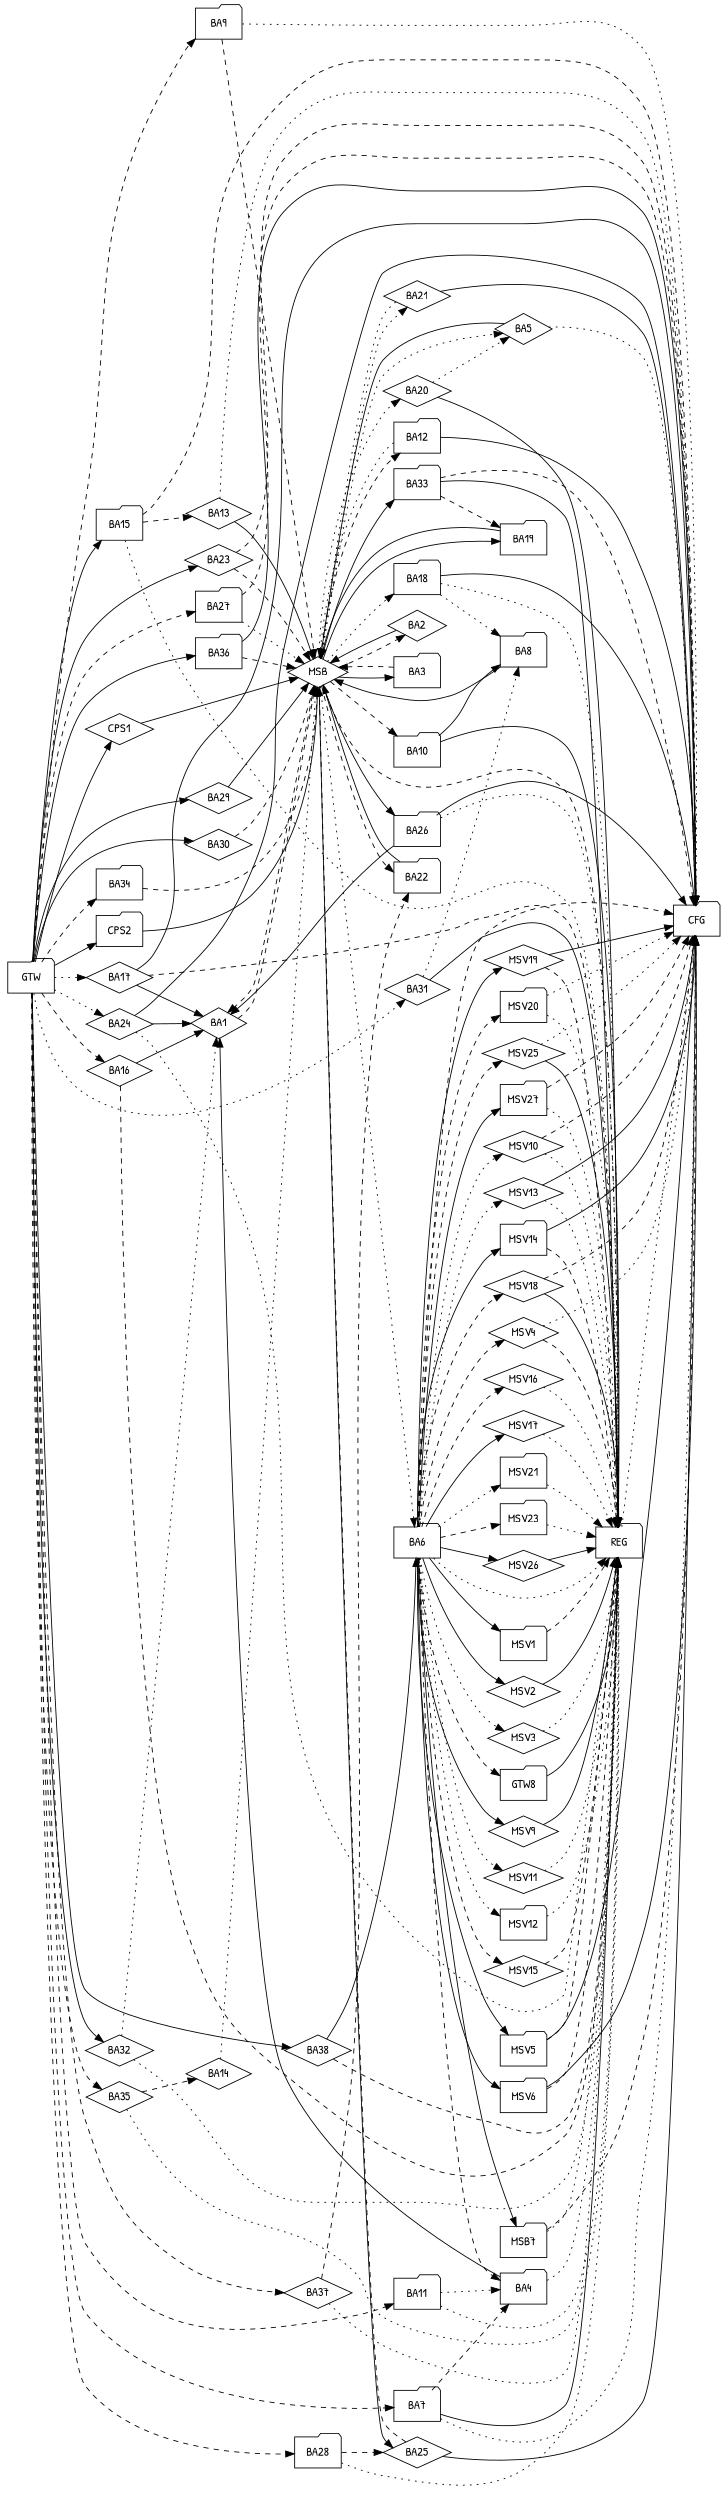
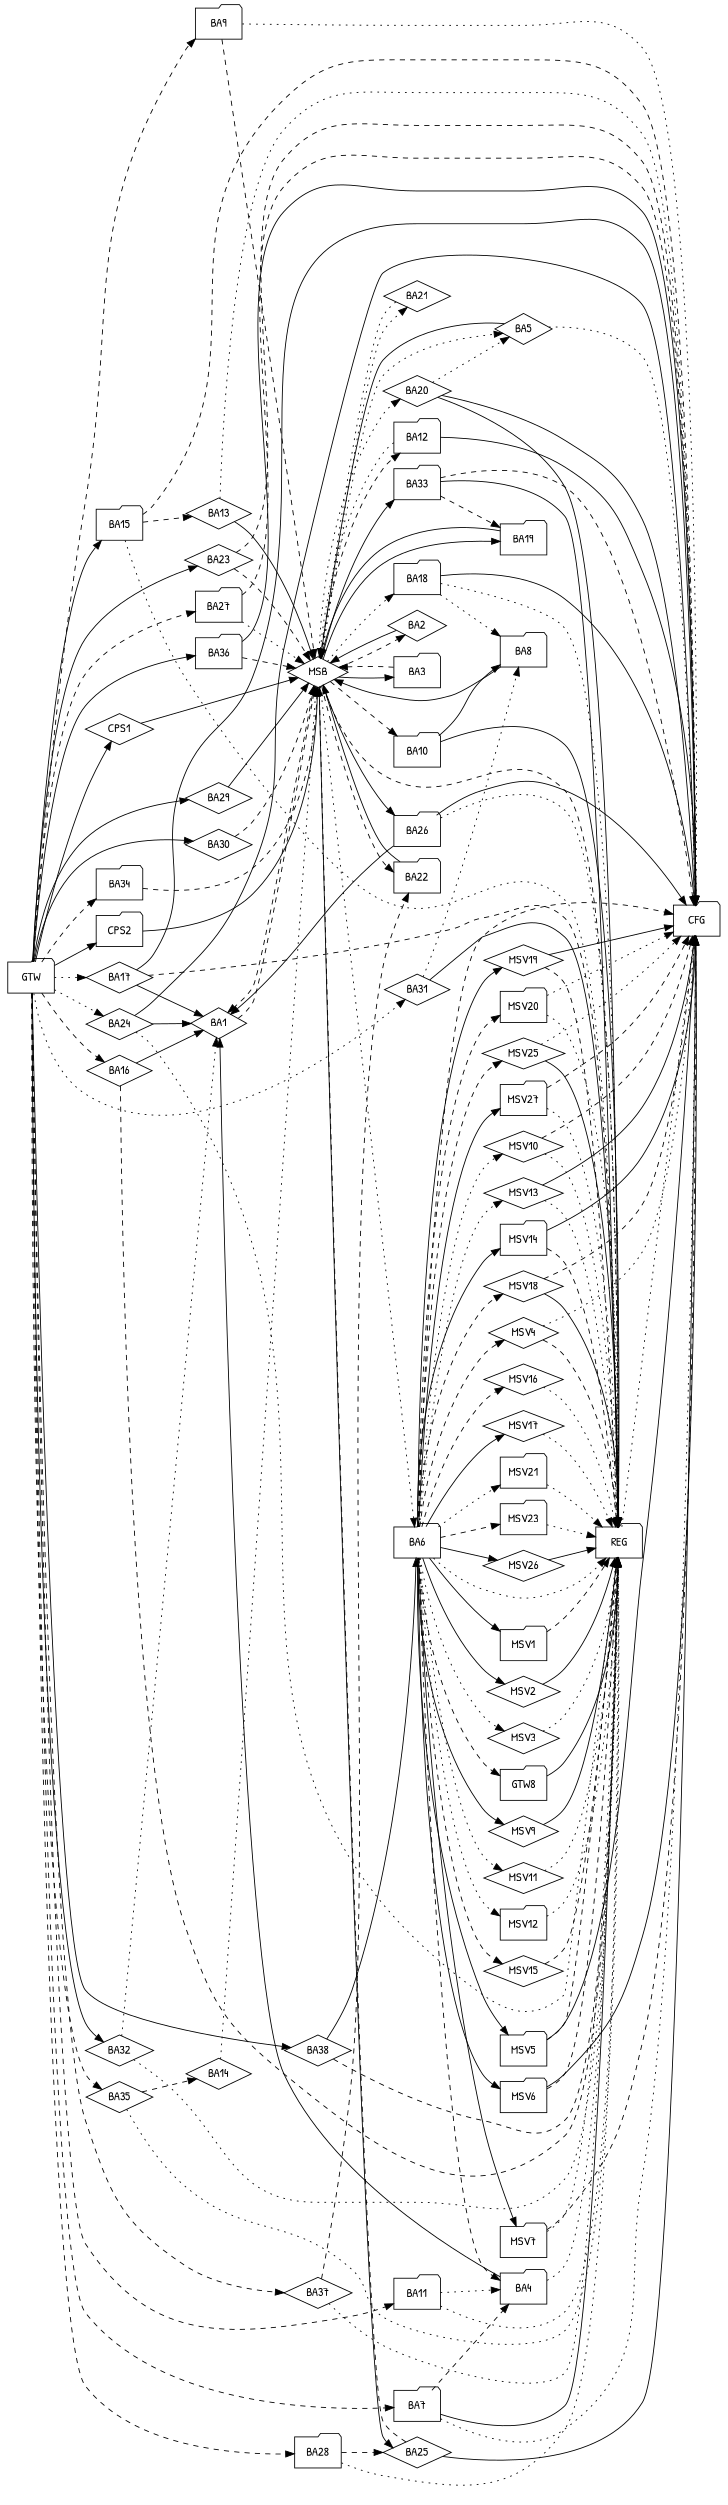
  strict digraph {
    fontname="Patrick Hand"
    rankdir=LR
    node [fontname="Patrick Hand" shape=diamond]
    edge [fontname="Patrick Hand" style=solid]
    n1 [label=BA1]
    n2 [label=MSB]
    n3 [label=BA2]
    n4 [label=BA3 shape=folder]
    n5 [label=REG shape=folder]
    n6 [label=BA5]
    n7 [label=BA6 shape=folder]
    n8 [label=BA10 shape=folder]
    n9 [label=BA12 shape=folder]
    n10 [label=BA18 shape=folder]
    n11 [label=BA19 shape=folder]
    n12 [label=BA20]
    n13 [label=BA21]
    n14 [label=BA22 shape=folder]
    n15 [label=BA25]
    n16 [label=BA26 shape=folder]
    n17 [label=BA33 shape=folder]
    n18 [label=BA4 shape=folder]
    n19 [label=CFG shape=folder]
    n20 [label=MSV1 shape=folder]
    n21 [label=MSV2]
    n22 [label=MSV3]
    n23 [label=MSV4]
    n24 [label=MSV5 shape=folder]
    n25 [label=MSV6 shape=folder]
-   n26 [label=MSB7 shape=folder]
+   n26 [label=MSV7 shape=folder]
    n27 [label=GTW8 shape=folder]
    n28 [label=MSV9]
    n29 [label=MSV10]
    n30 [label=MSV11]
    n31 [label=MSV12 shape=folder]
    n32 [label=MSV13]
    n33 [label=MSV14 shape=folder]
    n34 [label=MSV15]
    n35 [label=MSV16]
    n36 [label=MSV17]
    n37 [label=MSV18]
    n38 [label=MSV19]
    n39 [label=MSV20 shape=folder]
    n40 [label=MSV21 shape=folder]
    n41 [label=MSV23 shape=folder]
    n42 [label=MSV25]
    n43 [label=MSV26]
    n44 [label=MSV27 shape=folder]
    n45 [label=BA7 shape=folder]
    n46 [label=BA8 shape=folder]
    n47 [label=BA9 shape=folder]
    n48 [label=BA11 shape=folder]
    n49 [label=BA13]
    n50 [label=BA14]
    n51 [label=BA15 shape=folder]
    n52 [label=BA16]
    n53 [label=BA17]
    n54 [label=BA23]
    n55 [label=BA24]
    n56 [label=BA27 shape=folder]
    n57 [label=BA28 shape=folder]
    n58 [label=BA29]
    n59 [label=BA30]
    n60 [label=BA31]
    n61 [label=BA32]
    n62 [label=BA34 shape=folder]
    n63 [label=BA35]
    n64 [label=BA36 shape=folder]
    n65 [label=BA37]
    n66 [label=BA38]
    n67 [label=CPS1]
    n68 [label=CPS2 shape=folder]
    n69 [label=GTW shape=folder]
    n1 -> n2 [style=dashed]
    n2 -> n1 [style=dashed]
    n2 -> n3 [style=dashed]
    n2 -> n4
    n2 -> n5 [style=dashed]
    n2 -> n6 [style=dotted]
    n2 -> n7 [style=dotted]
    n2 -> n8 [style=dashed]
    n2 -> n9 [style=dashed]
    n2 -> n10 [style=dotted]
    n2 -> n11
    n2 -> n12 [style=dotted]
    n2 -> n13 [style=dotted]
    n2 -> n14 [style=dashed]
    n2 -> n15
    n2 -> n16
    n2 -> n17
    n3 -> n2
    n4 -> n2 [style=dashed]
    n5 -> n19 [style=dotted]
    n6 -> n2
    n6 -> n19 [style=dotted]
    n7 -> n5 [style=dotted]
    n7 -> n18 [style=dashed]
    n7 -> n19 [style=dashed]
    n7 -> n20
    n7 -> n21
    n7 -> n22 [style=dotted]
    n7 -> n23 [style=dashed]
    n7 -> n24
    n7 -> n25
    n7 -> n26
    n7 -> n27 [style=dashed]
    n7 -> n28
    n7 -> n29 [style=dotted]
    n7 -> n30 [style=dotted]
    n7 -> n31 [style=dotted]
    n7 -> n32 [style=dotted]
    n7 -> n33
    n7 -> n34 [style=dashed]
    n7 -> n35 [style=dashed]
    n7 -> n36
    n7 -> n37 [style=dashed]
    n7 -> n38
    n7 -> n39 [style=dashed]
    n7 -> n40 [style=dotted]
    n7 -> n41 [style=dashed]
    n7 -> n42 [style=dashed]
    n7 -> n43
    n7 -> n44
    n8 -> n5
    n8 -> n46
    n9 -> n2 [style=dotted]
    n9 -> n19
    n10 -> n5 [style=dotted]
    n10 -> n19
    n10 -> n46 [style=dotted]
    n11 -> n2
    n12 -> n5
    n12 -> n6 [style=dotted]
-   n13 -> n19
+   n12 -> n19
    n13 -> n2 [style=dotted]
    n14 -> n2
    n15 -> n2 [style=dashed]
    n15 -> n19
    n16 -> n1
    n16 -> n5 [style=dotted]
    n16 -> n19
    n17 -> n5
    n17 -> n11 [style=dashed]
    n17 -> n19 [style=dashed]
    n18 -> n1
    n18 -> n5 [style=dotted]
    n20 -> n5 [style=dashed]
    n21 -> n5
    n22 -> n5 [style=dotted]
    n23 -> n5 [style=dashed]
    n23 -> n19 [style=dotted]
    n24 -> n5 [style=dashed]
    n24 -> n19
    n25 -> n5 [style=dashed]
    n25 -> n19
    n26 -> n5 [style=dotted]
    n26 -> n19 [style=dashed]
    n27 -> n5
    n28 -> n5
    n29 -> n5 [style=dotted]
    n29 -> n19 [style=dashed]
    n30 -> n5 [style=dotted]
    n31 -> n5 [style=dotted]
    n32 -> n5 [style=dotted]
    n32 -> n19
    n33 -> n5 [style=dashed]
    n33 -> n19
    n34 -> n5 [style=dashed]
    n35 -> n5 [style=dotted]
    n36 -> n5 [style=dotted]
    n37 -> n5
    n37 -> n19 [style=dashed]
    n38 -> n5 [style=dashed]
    n38 -> n19
    n39 -> n5 [style=dotted]
    n39 -> n19 [style=dotted]
    n40 -> n5 [style=dotted]
    n41 -> n5 [style=dotted]
    n42 -> n5
    n42 -> n19 [style=dotted]
    n43 -> n5
    n44 -> n5 [style=dotted]
    n44 -> n19 [style=dashed]
    n45 -> n5
    n45 -> n18 [style=dashed]
    n45 -> n19 [style=dotted]
    n46 -> n2
    n47 -> n2 [style=dashed]
    n47 -> n19 [style=dotted]
    n48 -> n5 [style=dotted]
    n48 -> n18 [style=dotted]
    n49 -> n2
    n49 -> n19 [style=dotted]
    n50 -> n2 [style=dotted]
    n51 -> n5 [style=dotted]
    n51 -> n19 [style=dashed]
    n51 -> n49 [style=dashed]
    n52 -> n1
    n52 -> n5 [style=dashed]
    n53 -> n1
    n53 -> n5 [style=dashed]
    n53 -> n19
    n54 -> n2 [style=dashed]
    n54 -> n19 [style=dashed]
    n55 -> n1
    n55 -> n5 [style=dotted]
    n55 -> n19
    n56 -> n2 [style=dotted]
    n56 -> n19 [style=dashed]
    n57 -> n5 [style=dotted]
    n57 -> n15 [style=dashed]
    n58 -> n2
    n59 -> n2 [style=dashed]
    n60 -> n5
    n60 -> n46 [style=dotted]
    n61 -> n1 [style=dotted]
    n61 -> n5 [style=dotted]
    n62 -> n2 [style=dashed]
    n63 -> n5 [style=dotted]
    n63 -> n50 [style=dashed]
    n64 -> n2 [style=dashed]
    n64 -> n19
    n65 -> n5 [style=dotted]
    n65 -> n14 [style=dashed]
    n66 -> n5 [style=dashed]
    n66 -> n7
    n67 -> n2
    n68 -> n2
    n69 -> n45 [style=dashed]
    n69 -> n47 [style=dashed]
    n69 -> n48 [style=dashed]
    n69 -> n51
    n69 -> n52 [style=dashed]
    n69 -> n53 [style=dotted]
    n69 -> n54
    n69 -> n55 [style=dotted]
    n69 -> n56 [style=dashed]
    n69 -> n57 [style=dashed]
    n69 -> n58
    n69 -> n59
    n69 -> n60 [style=dotted]
    n69 -> n61
    n69 -> n62 [style=dashed]
    n69 -> n63 [style=dashed]
    n69 -> n64
    n69 -> n65 [style=dashed]
    n69 -> n66
    n69 -> n67
    n69 -> n68
  }
